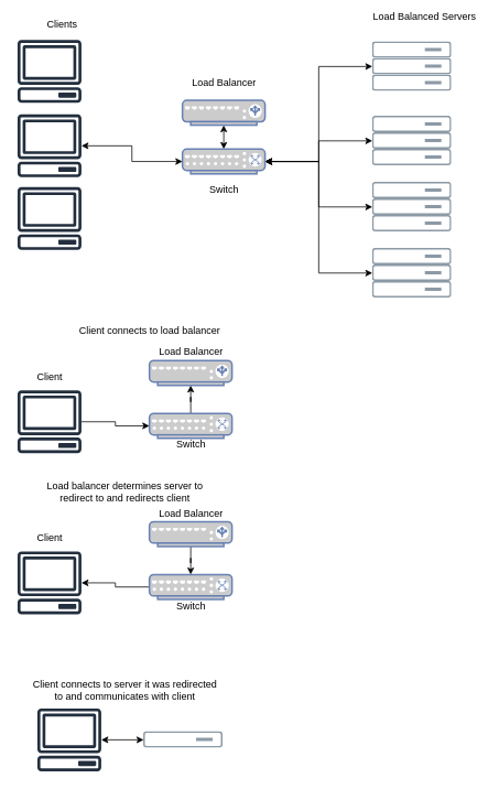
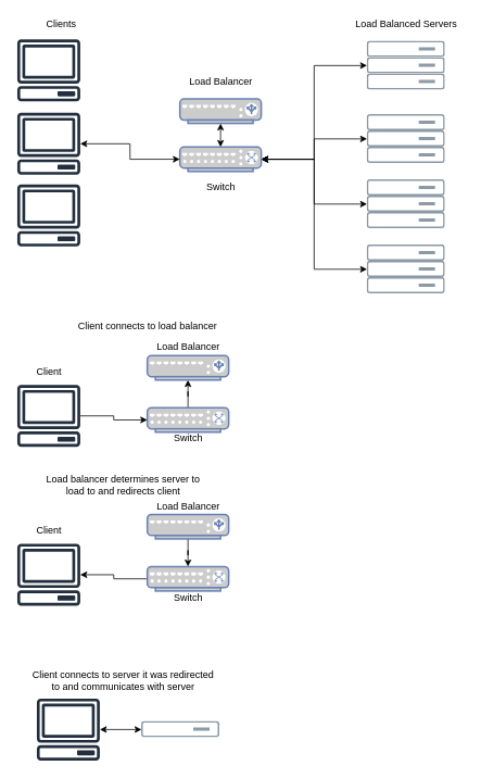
  <mxCell id="0" />
  <mxCell id="1" parent="0" />
  <mxCell id="2" style="edgeStyle=orthogonalEdgeStyle;rounded=0;orthogonalLoop=1;jettySize=auto;html=1;exitX=0.5;exitY=1;exitDx=0;exitDy=0;exitPerimeter=0;entryX=0.5;entryY=0;entryDx=0;entryDy=0;entryPerimeter=0;startArrow=classic;startFill=1;" parent="1" source="3" target="8" edge="1"><mxGeometry relative="1" as="geometry" /></mxCell>
  <mxCell id="3" value="" style="fontColor=#0066CC;verticalAlign=top;verticalLabelPosition=bottom;labelPosition=center;align=center;html=1;outlineConnect=0;fillColor=#CCCCCC;strokeColor=#6881B3;gradientColor=none;gradientDirection=north;strokeWidth=2;shape=mxgraph.networks.load_balancer;" parent="1" vertex="1"><mxGeometry x="220" y="121" width="100" height="30" as="geometry" /></mxCell>
  <mxCell id="4" style="edgeStyle=orthogonalEdgeStyle;rounded=0;orthogonalLoop=1;jettySize=auto;html=1;exitX=1;exitY=0.5;exitDx=0;exitDy=0;exitPerimeter=0;entryX=0;entryY=0.5;entryDx=0;entryDy=0;startArrow=classic;startFill=1;" parent="1" source="8" target="11" edge="1"><mxGeometry relative="1" as="geometry" /></mxCell>
  <mxCell id="5" style="edgeStyle=orthogonalEdgeStyle;rounded=0;orthogonalLoop=1;jettySize=auto;html=1;exitX=1;exitY=0.5;exitDx=0;exitDy=0;exitPerimeter=0;entryX=0;entryY=0.5;entryDx=0;entryDy=0;startArrow=classic;startFill=1;" parent="1" source="8" target="15" edge="1"><mxGeometry relative="1" as="geometry" /></mxCell>
  <mxCell id="6" style="edgeStyle=orthogonalEdgeStyle;rounded=0;orthogonalLoop=1;jettySize=auto;html=1;exitX=1;exitY=0.5;exitDx=0;exitDy=0;exitPerimeter=0;entryX=0;entryY=0.5;entryDx=0;entryDy=0;startArrow=classic;startFill=1;" parent="1" source="8" target="19" edge="1"><mxGeometry relative="1" as="geometry" /></mxCell>
  <mxCell id="7" style="edgeStyle=orthogonalEdgeStyle;rounded=0;orthogonalLoop=1;jettySize=auto;html=1;exitX=1;exitY=0.5;exitDx=0;exitDy=0;exitPerimeter=0;entryX=0;entryY=0.5;entryDx=0;entryDy=0;startArrow=classic;startFill=1;" parent="1" source="8" target="23" edge="1"><mxGeometry relative="1" as="geometry" /></mxCell>
  <mxCell id="8" value="" style="fontColor=#0066CC;verticalAlign=top;verticalLabelPosition=bottom;labelPosition=center;align=center;html=1;outlineConnect=0;fillColor=#CCCCCC;strokeColor=#6881B3;gradientColor=none;gradientDirection=north;strokeWidth=2;shape=mxgraph.networks.switch;" parent="1" vertex="1"><mxGeometry x="220" y="180" width="100" height="30" as="geometry" /></mxCell>
  <mxCell id="9" value="" style="group" parent="1" vertex="1" connectable="0"><mxGeometry x="450" y="50" width="96" height="60" as="geometry" /></mxCell>
  <mxCell id="10" value="" style="aspect=fixed;perimeter=ellipsePerimeter;html=1;align=center;fontSize=12;verticalAlign=top;fontColor=#364149;shadow=0;dashed=0;image;image=img/lib/cumulus/server_bare_metal.svg;" parent="9" vertex="1"><mxGeometry width="96" height="20" as="geometry" /></mxCell>
  <mxCell id="11" value="" style="aspect=fixed;perimeter=ellipsePerimeter;html=1;align=center;fontSize=12;verticalAlign=top;fontColor=#364149;shadow=0;dashed=0;image;image=img/lib/cumulus/server_bare_metal.svg;" parent="9" vertex="1"><mxGeometry y="20" width="96" height="20" as="geometry" /></mxCell>
  <mxCell id="12" value="" style="aspect=fixed;perimeter=ellipsePerimeter;html=1;align=center;fontSize=12;verticalAlign=top;fontColor=#364149;shadow=0;dashed=0;image;image=img/lib/cumulus/server_bare_metal.svg;" parent="9" vertex="1"><mxGeometry y="40" width="96" height="20" as="geometry" /></mxCell>
  <mxCell id="13" value="" style="group" parent="1" vertex="1" connectable="0"><mxGeometry x="450" y="140" width="96" height="60" as="geometry" /></mxCell>
  <mxCell id="14" value="" style="aspect=fixed;perimeter=ellipsePerimeter;html=1;align=center;fontSize=12;verticalAlign=top;fontColor=#364149;shadow=0;dashed=0;image;image=img/lib/cumulus/server_bare_metal.svg;" parent="13" vertex="1"><mxGeometry width="96" height="20" as="geometry" /></mxCell>
  <mxCell id="15" value="" style="aspect=fixed;perimeter=ellipsePerimeter;html=1;align=center;fontSize=12;verticalAlign=top;fontColor=#364149;shadow=0;dashed=0;image;image=img/lib/cumulus/server_bare_metal.svg;" parent="13" vertex="1"><mxGeometry y="20" width="96" height="20" as="geometry" /></mxCell>
  <mxCell id="16" value="" style="aspect=fixed;perimeter=ellipsePerimeter;html=1;align=center;fontSize=12;verticalAlign=top;fontColor=#364149;shadow=0;dashed=0;image;image=img/lib/cumulus/server_bare_metal.svg;" parent="13" vertex="1"><mxGeometry y="40" width="96" height="20" as="geometry" /></mxCell>
  <mxCell id="17" value="" style="group" parent="1" vertex="1" connectable="0"><mxGeometry x="450" y="220" width="96" height="60" as="geometry" /></mxCell>
  <mxCell id="18" value="" style="aspect=fixed;perimeter=ellipsePerimeter;html=1;align=center;fontSize=12;verticalAlign=top;fontColor=#364149;shadow=0;dashed=0;image;image=img/lib/cumulus/server_bare_metal.svg;" parent="17" vertex="1"><mxGeometry width="96" height="20" as="geometry" /></mxCell>
  <mxCell id="19" value="" style="aspect=fixed;perimeter=ellipsePerimeter;html=1;align=center;fontSize=12;verticalAlign=top;fontColor=#364149;shadow=0;dashed=0;image;image=img/lib/cumulus/server_bare_metal.svg;" parent="17" vertex="1"><mxGeometry y="20" width="96" height="20" as="geometry" /></mxCell>
  <mxCell id="20" value="" style="aspect=fixed;perimeter=ellipsePerimeter;html=1;align=center;fontSize=12;verticalAlign=top;fontColor=#364149;shadow=0;dashed=0;image;image=img/lib/cumulus/server_bare_metal.svg;" parent="17" vertex="1"><mxGeometry y="40" width="96" height="20" as="geometry" /></mxCell>
  <mxCell id="21" value="" style="group" parent="1" vertex="1" connectable="0"><mxGeometry x="450" y="300" width="96" height="60" as="geometry" /></mxCell>
  <mxCell id="22" value="" style="aspect=fixed;perimeter=ellipsePerimeter;html=1;align=center;fontSize=12;verticalAlign=top;fontColor=#364149;shadow=0;dashed=0;image;image=img/lib/cumulus/server_bare_metal.svg;" parent="21" vertex="1"><mxGeometry width="96" height="20" as="geometry" /></mxCell>
  <mxCell id="23" value="" style="aspect=fixed;perimeter=ellipsePerimeter;html=1;align=center;fontSize=12;verticalAlign=top;fontColor=#364149;shadow=0;dashed=0;image;image=img/lib/cumulus/server_bare_metal.svg;" parent="21" vertex="1"><mxGeometry y="20" width="96" height="20" as="geometry" /></mxCell>
  <mxCell id="24" value="" style="aspect=fixed;perimeter=ellipsePerimeter;html=1;align=center;fontSize=12;verticalAlign=top;fontColor=#364149;shadow=0;dashed=0;image;image=img/lib/cumulus/server_bare_metal.svg;" parent="21" vertex="1"><mxGeometry y="40" width="96" height="20" as="geometry" /></mxCell>
  <mxCell id="25" value="" style="group" parent="1" vertex="1" connectable="0"><mxGeometry x="20" y="48" width="78" height="254" as="geometry" /></mxCell>
  <mxCell id="26" value="" style="outlineConnect=0;fontColor=#232F3E;gradientColor=none;fillColor=#232F3E;strokeColor=none;dashed=0;verticalLabelPosition=bottom;verticalAlign=top;align=center;html=1;fontSize=12;fontStyle=0;aspect=fixed;pointerEvents=1;shape=mxgraph.aws4.client;" parent="25" vertex="1"><mxGeometry width="78" height="76" as="geometry" /></mxCell>
  <mxCell id="27" value="" style="outlineConnect=0;fontColor=#232F3E;gradientColor=none;fillColor=#232F3E;strokeColor=none;dashed=0;verticalLabelPosition=bottom;verticalAlign=top;align=center;html=1;fontSize=12;fontStyle=0;aspect=fixed;pointerEvents=1;shape=mxgraph.aws4.client;" parent="25" vertex="1"><mxGeometry y="90" width="78" height="76" as="geometry" /></mxCell>
  <mxCell id="28" value="" style="outlineConnect=0;fontColor=#232F3E;gradientColor=none;fillColor=#232F3E;strokeColor=none;dashed=0;verticalLabelPosition=bottom;verticalAlign=top;align=center;html=1;fontSize=12;fontStyle=0;aspect=fixed;pointerEvents=1;shape=mxgraph.aws4.client;" parent="25" vertex="1"><mxGeometry y="178" width="78" height="76" as="geometry" /></mxCell>
  <mxCell id="29" value="Clients" style="text;html=1;resizable=0;autosize=1;align=center;verticalAlign=middle;points=[];fillColor=none;strokeColor=none;rounded=0;" parent="1" vertex="1"><mxGeometry x="49" y="20" width="50" height="20" as="geometry" /></mxCell>
  <mxCell id="30" value="Load Balancer" style="text;html=1;resizable=0;autosize=1;align=center;verticalAlign=middle;points=[];fillColor=none;strokeColor=none;rounded=0;" parent="1" vertex="1"><mxGeometry x="225" y="90" width="90" height="20" as="geometry" /></mxCell>
  <mxCell id="31" value="Switch" style="text;html=1;resizable=0;autosize=1;align=center;verticalAlign=middle;points=[];fillColor=none;strokeColor=none;rounded=0;" parent="1" vertex="1"><mxGeometry x="245" y="220" width="50" height="20" as="geometry" /></mxCell>
- <mxCell id="32" value="Load Balanced Servers" style="text;html=1;resizable=0;autosize=1;align=center;verticalAlign=middle;points=[];fillColor=none;strokeColor=none;rounded=0;" parent="1" vertex="1"><mxGeometry x="443" y="10" width="140" height="20" as="geometry" /></mxCell>
+ <mxCell id="32" value="Load Balanced Servers" style="text;html=1;resizable=0;autosize=1;align=center;verticalAlign=middle;points=[];fillColor=none;strokeColor=none;rounded=0;" parent="1" vertex="1"><mxGeometry x="428" y="20" width="140" height="20" as="geometry" /></mxCell>
  <mxCell id="33" style="edgeStyle=orthogonalEdgeStyle;rounded=0;orthogonalLoop=1;jettySize=auto;html=1;entryX=0.5;entryY=0;entryDx=0;entryDy=0;entryPerimeter=0;startArrow=classic;startFill=1;endArrow=none;endFill=0;" edge="1" parent="1" source="34" target="47"><mxGeometry relative="1" as="geometry" /></mxCell>
  <mxCell id="34" value="" style="fontColor=#0066CC;verticalAlign=top;verticalLabelPosition=bottom;labelPosition=center;align=center;html=1;outlineConnect=0;fillColor=#CCCCCC;strokeColor=#6881B3;gradientColor=none;gradientDirection=north;strokeWidth=2;shape=mxgraph.networks.load_balancer;" parent="1" vertex="1"><mxGeometry x="180" y="436" width="100" height="30" as="geometry" /></mxCell>
  <mxCell id="35" style="edgeStyle=orthogonalEdgeStyle;rounded=0;orthogonalLoop=1;jettySize=auto;html=1;exitX=1;exitY=0.5;exitDx=0;exitDy=0;exitPerimeter=0;entryX=0;entryY=0.5;entryDx=0;entryDy=0;" parent="1" edge="1"><mxGeometry relative="1" as="geometry"><mxPoint x="525" y="665" as="sourcePoint" /></mxGeometry></mxCell>
  <mxCell id="36" style="edgeStyle=orthogonalEdgeStyle;rounded=0;orthogonalLoop=1;jettySize=auto;html=1;exitX=1;exitY=0.5;exitDx=0;exitDy=0;exitPerimeter=0;entryX=0;entryY=0.5;entryDx=0;entryDy=0;" parent="1" edge="1"><mxGeometry relative="1" as="geometry"><mxPoint x="525" y="665" as="sourcePoint" /></mxGeometry></mxCell>
  <mxCell id="37" style="edgeStyle=orthogonalEdgeStyle;rounded=0;orthogonalLoop=1;jettySize=auto;html=1;exitX=1;exitY=0.5;exitDx=0;exitDy=0;exitPerimeter=0;entryX=0;entryY=0.5;entryDx=0;entryDy=0;" parent="1" edge="1"><mxGeometry relative="1" as="geometry"><mxPoint x="525" y="665" as="sourcePoint" /></mxGeometry></mxCell>
  <mxCell id="38" value="Client connects to load balancer" style="text;html=1;resizable=0;autosize=1;align=center;verticalAlign=middle;points=[];fillColor=none;strokeColor=none;rounded=0;" parent="1" vertex="1"><mxGeometry x="85" y="390" width="190" height="20" as="geometry" /></mxCell>
  <mxCell id="39" style="edgeStyle=orthogonalEdgeStyle;rounded=0;orthogonalLoop=1;jettySize=auto;html=1;entryX=0;entryY=0.5;entryDx=0;entryDy=0;entryPerimeter=0;startArrow=none;startFill=0;endArrow=classic;endFill=1;" edge="1" parent="1" source="40" target="47"><mxGeometry relative="1" as="geometry" /></mxCell>
  <mxCell id="40" value="" style="outlineConnect=0;fontColor=#232F3E;gradientColor=none;fillColor=#232F3E;strokeColor=none;dashed=0;verticalLabelPosition=bottom;verticalAlign=top;align=center;html=1;fontSize=12;fontStyle=0;aspect=fixed;pointerEvents=1;shape=mxgraph.aws4.client;" parent="1" vertex="1"><mxGeometry x="20" y="472" width="78" height="76" as="geometry" /></mxCell>
  <mxCell id="41" value="" style="group" parent="1" vertex="1" connectable="0"><mxGeometry x="159" y="845" width="96" height="60" as="geometry" /></mxCell>
  <mxCell id="42" value="" style="aspect=fixed;perimeter=ellipsePerimeter;html=1;align=center;fontSize=12;verticalAlign=top;fontColor=#364149;shadow=0;dashed=0;image;image=img/lib/cumulus/server_bare_metal.svg;" parent="41" vertex="1"><mxGeometry x="14" y="40" width="96" height="20" as="geometry" /></mxCell>
- <mxCell id="43" value="Client connects to server it was redirected&lt;br&gt;to and communicates with client" style="text;html=1;resizable=0;autosize=1;align=center;verticalAlign=middle;points=[];fillColor=none;strokeColor=none;rounded=0;" parent="1" vertex="1"><mxGeometry x="30" y="820" width="240" height="30" as="geometry" /></mxCell>
+ <mxCell id="43" value="Client connects to server it was redirected&lt;br&gt;to and communicates with server" style="text;html=1;resizable=0;autosize=1;align=center;verticalAlign=middle;points=[];fillColor=none;strokeColor=none;rounded=0;" parent="1" vertex="1"><mxGeometry x="30" y="820" width="240" height="30" as="geometry" /></mxCell>
  <mxCell id="44" style="edgeStyle=orthogonalEdgeStyle;rounded=0;orthogonalLoop=1;jettySize=auto;html=1;entryX=0;entryY=0.5;entryDx=0;entryDy=0;startArrow=classic;startFill=1;" parent="1" source="45" target="42" edge="1"><mxGeometry relative="1" as="geometry" /></mxCell>
  <mxCell id="45" value="" style="outlineConnect=0;fontColor=#232F3E;gradientColor=none;fillColor=#232F3E;strokeColor=none;dashed=0;verticalLabelPosition=bottom;verticalAlign=top;align=center;html=1;fontSize=12;fontStyle=0;aspect=fixed;pointerEvents=1;shape=mxgraph.aws4.client;" parent="1" vertex="1"><mxGeometry x="44" y="857" width="78" height="76" as="geometry" /></mxCell>
  <mxCell id="46" style="edgeStyle=orthogonalEdgeStyle;rounded=0;orthogonalLoop=1;jettySize=auto;html=1;entryX=0;entryY=0.5;entryDx=0;entryDy=0;entryPerimeter=0;startArrow=classic;startFill=1;" edge="1" parent="1" source="27" target="8"><mxGeometry relative="1" as="geometry" /></mxCell>
  <mxCell id="47" value="" style="fontColor=#0066CC;verticalAlign=top;verticalLabelPosition=bottom;labelPosition=center;align=center;html=1;outlineConnect=0;fillColor=#CCCCCC;strokeColor=#6881B3;gradientColor=none;gradientDirection=north;strokeWidth=2;shape=mxgraph.networks.switch;" vertex="1" parent="1"><mxGeometry x="180" y="500" width="100" height="30" as="geometry" /></mxCell>
  <mxCell id="48" value="Switch" style="text;html=1;resizable=0;autosize=1;align=center;verticalAlign=middle;points=[];fillColor=none;strokeColor=none;rounded=0;" vertex="1" parent="1"><mxGeometry x="205" y="528" width="50" height="20" as="geometry" /></mxCell>
  <mxCell id="49" value="Load Balancer" style="text;html=1;resizable=0;autosize=1;align=center;verticalAlign=middle;points=[];fillColor=none;strokeColor=none;rounded=0;" vertex="1" parent="1"><mxGeometry x="185" y="416" width="90" height="20" as="geometry" /></mxCell>
  <mxCell id="50" value="Client" style="text;html=1;resizable=0;autosize=1;align=center;verticalAlign=middle;points=[];fillColor=none;strokeColor=none;rounded=0;" vertex="1" parent="1"><mxGeometry x="34" y="446" width="50" height="20" as="geometry" /></mxCell>
  <mxCell id="51" style="edgeStyle=orthogonalEdgeStyle;rounded=0;orthogonalLoop=1;jettySize=auto;html=1;entryX=0.5;entryY=0;entryDx=0;entryDy=0;entryPerimeter=0;startArrow=none;startFill=0;endArrow=classic;endFill=1;" edge="1" parent="1" source="52" target="56"><mxGeometry relative="1" as="geometry" /></mxCell>
  <mxCell id="52" value="" style="fontColor=#0066CC;verticalAlign=top;verticalLabelPosition=bottom;labelPosition=center;align=center;html=1;outlineConnect=0;fillColor=#CCCCCC;strokeColor=#6881B3;gradientColor=none;gradientDirection=north;strokeWidth=2;shape=mxgraph.networks.load_balancer;" vertex="1" parent="1"><mxGeometry x="180" y="631" width="100" height="30" as="geometry" /></mxCell>
- <mxCell id="53" value="Load balancer determines server to&lt;br&gt;redirect to and redirects client" style="text;html=1;resizable=0;autosize=1;align=center;verticalAlign=middle;points=[];fillColor=none;strokeColor=none;rounded=0;" vertex="1" parent="1"><mxGeometry x="50" y="580" width="200" height="30" as="geometry" /></mxCell>
+ <mxCell id="53" value="Load balancer determines server to&lt;br&gt;load to and redirects client" style="text;html=1;resizable=0;autosize=1;align=center;verticalAlign=middle;points=[];fillColor=none;strokeColor=none;rounded=0;" vertex="1" parent="1"><mxGeometry x="50" y="580" width="200" height="30" as="geometry" /></mxCell>
  <mxCell id="54" style="edgeStyle=orthogonalEdgeStyle;rounded=0;orthogonalLoop=1;jettySize=auto;html=1;entryX=0;entryY=0.5;entryDx=0;entryDy=0;entryPerimeter=0;startArrow=classic;startFill=1;endArrow=none;endFill=0;" edge="1" parent="1" source="55" target="56"><mxGeometry relative="1" as="geometry" /></mxCell>
  <mxCell id="55" value="" style="outlineConnect=0;fontColor=#232F3E;gradientColor=none;fillColor=#232F3E;strokeColor=none;dashed=0;verticalLabelPosition=bottom;verticalAlign=top;align=center;html=1;fontSize=12;fontStyle=0;aspect=fixed;pointerEvents=1;shape=mxgraph.aws4.client;" vertex="1" parent="1"><mxGeometry x="20" y="667" width="78" height="76" as="geometry" /></mxCell>
  <mxCell id="56" value="" style="fontColor=#0066CC;verticalAlign=top;verticalLabelPosition=bottom;labelPosition=center;align=center;html=1;outlineConnect=0;fillColor=#CCCCCC;strokeColor=#6881B3;gradientColor=none;gradientDirection=north;strokeWidth=2;shape=mxgraph.networks.switch;" vertex="1" parent="1"><mxGeometry x="180" y="695" width="100" height="30" as="geometry" /></mxCell>
  <mxCell id="57" value="Switch" style="text;html=1;resizable=0;autosize=1;align=center;verticalAlign=middle;points=[];fillColor=none;strokeColor=none;rounded=0;" vertex="1" parent="1"><mxGeometry x="205" y="723" width="50" height="20" as="geometry" /></mxCell>
  <mxCell id="58" value="Load Balancer" style="text;html=1;resizable=0;autosize=1;align=center;verticalAlign=middle;points=[];fillColor=none;strokeColor=none;rounded=0;" vertex="1" parent="1"><mxGeometry x="185" y="611" width="90" height="20" as="geometry" /></mxCell>
  <mxCell id="59" value="Client" style="text;html=1;resizable=0;autosize=1;align=center;verticalAlign=middle;points=[];fillColor=none;strokeColor=none;rounded=0;" vertex="1" parent="1"><mxGeometry x="34" y="641" width="50" height="20" as="geometry" /></mxCell>
